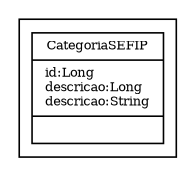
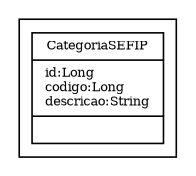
  digraph {
    fontname="Times-Roman"
    fontsize=8
-   n1 [fontname="Times-Roman" fontsize=8 label="{CategoriaSEFIP|id:Long\ldescricao:Long\ldescricao:String\l|\l}" shape=record]
+   n1 [fontname="Times-Roman" fontsize=8 label="{CategoriaSEFIP|id:Long\lcodigo:Long\ldescricao:String\l|\l}" shape=record]
    subgraph cluster_1 {
      n1
    }
  }
